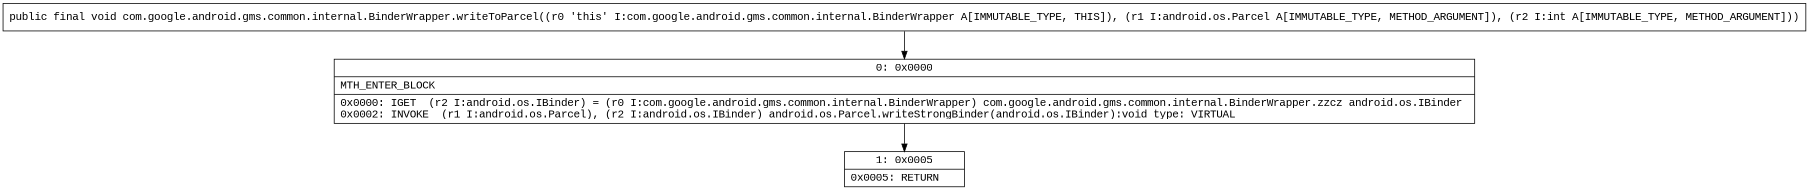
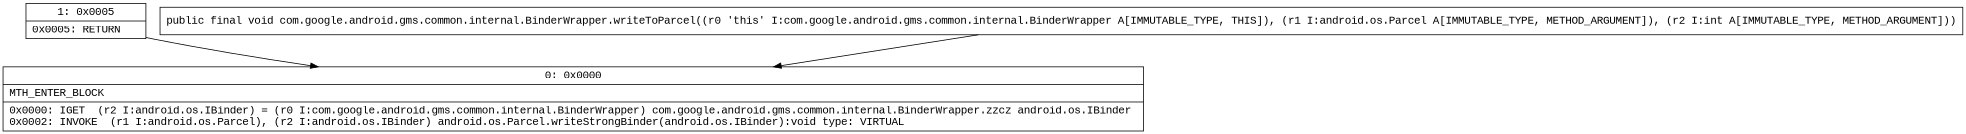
  digraph {
    fontname="Liberation Mono"
    node [shape=record fontname="Liberation Mono"]
    edge [fontname="Liberation Mono"]
    n1 [label="{0\:\ 0x0000|MTH_ENTER_BLOCK\l|0x0000: IGET  (r2 I:android.os.IBinder) = (r0 I:com.google.android.gms.common.internal.BinderWrapper) com.google.android.gms.common.internal.BinderWrapper.zzcz android.os.IBinder \l0x0002: INVOKE  (r1 I:android.os.Parcel), (r2 I:android.os.IBinder) android.os.Parcel.writeStrongBinder(android.os.IBinder):void type: VIRTUAL \l}"]
    n2 [label="{1\:\ 0x0005|0x0005: RETURN   \l}"]
    n3 [label="{public final void com.google.android.gms.common.internal.BinderWrapper.writeToParcel((r0 'this' I:com.google.android.gms.common.internal.BinderWrapper A[IMMUTABLE_TYPE, THIS]), (r1 I:android.os.Parcel A[IMMUTABLE_TYPE, METHOD_ARGUMENT]), (r2 I:int A[IMMUTABLE_TYPE, METHOD_ARGUMENT])) }"]
-   n1 -> n2
+   n2 -> n1
    n3 -> n1
  }
